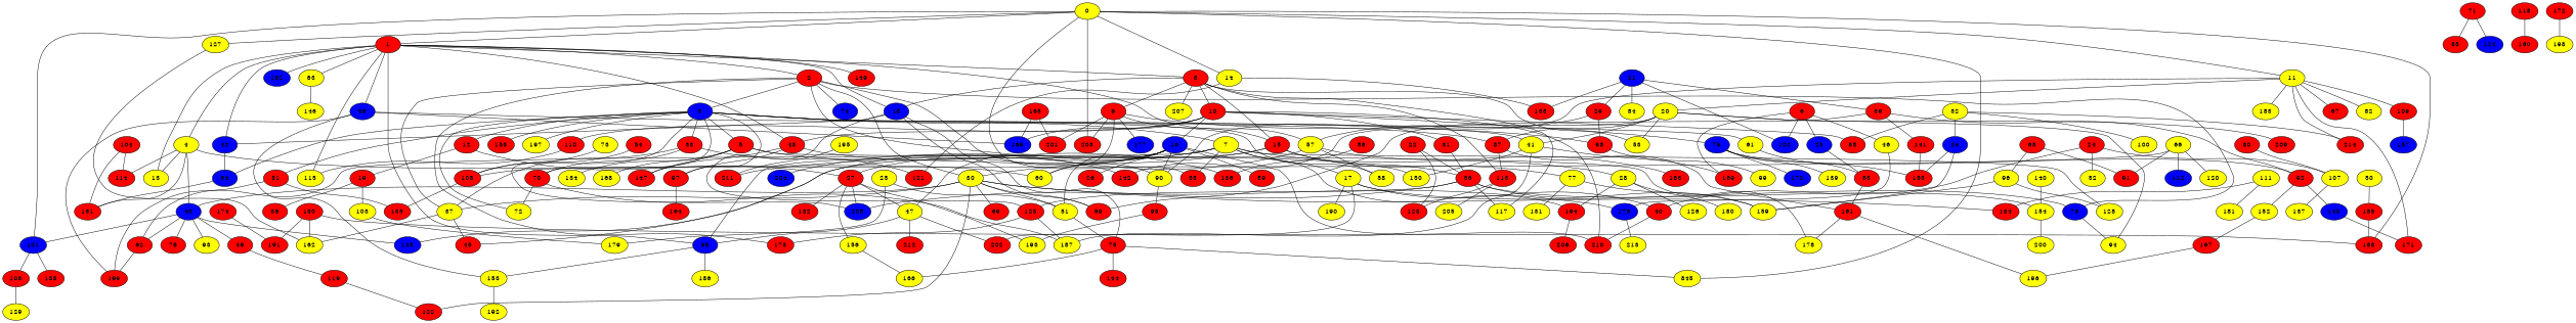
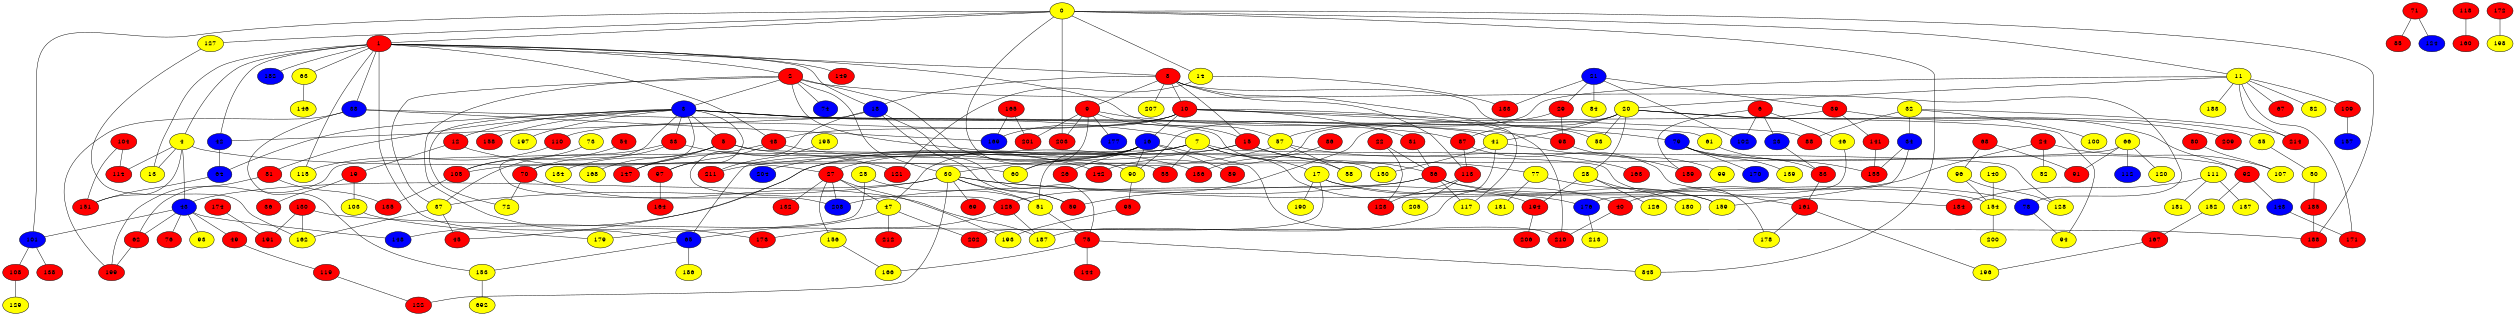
  graph {
    node [fillcolor=red style=filled]
    0 [fillcolor=yellow]
    1
    11 [fillcolor=yellow]
    14 [fillcolor=yellow]
    55
    101 [fillcolor=blue]
    127 [fillcolor=yellow]
    n8 [fillcolor=yellow label=845]
    188
    203
    2
    4 [fillcolor=yellow]
    8
    13 [fillcolor=yellow]
    18 [fillcolor=blue]
    38 [fillcolor=blue]
    42 [fillcolor=blue]
    48
    57 [fillcolor=yellow]
    63 [fillcolor=yellow]
    65 [fillcolor=blue]
    115 [fillcolor=yellow]
    149
    182 [fillcolor=blue]
    90 [fillcolor=yellow]
    20 [fillcolor=yellow]
    67
    82 [fillcolor=yellow]
    109
    171
    183 [fillcolor=yellow]
    214
    121
    133
    108
    138
    162 [fillcolor=yellow]
    3 [fillcolor=blue]
    30 [fillcolor=yellow]
    37 [fillcolor=yellow]
    74 [fillcolor=blue]
    78 [fillcolor=blue]
    150 [fillcolor=yellow]
    173
    43 [fillcolor=blue]
    60 [fillcolor=yellow]
    114
    151
    9
    10
    15
    53 [fillcolor=yellow]
    113
    117 [fillcolor=yellow]
    207 [fillcolor=yellow]
    59
    75
    125
    169 [fillcolor=blue]
    61 [fillcolor=yellow]
    153 [fillcolor=yellow]
    199
    64 [fillcolor=blue]
    97
    147
    136
    58 [fillcolor=yellow]
    148 [fillcolor=blue]
    163
    146 [fillcolor=yellow]
    186 [fillcolor=yellow]
    5
    7 [fillcolor=yellow]
    12
    33
    41 [fillcolor=yellow]
    70
    72 [fillcolor=yellow]
    81
    87
    158
    197 [fillcolor=yellow]
    208 [fillcolor=blue]
    51 [fillcolor=yellow]
    69
    122
    176 [fillcolor=blue]
    184
    45
    94 [fillcolor=yellow]
    95
    134 [fillcolor=yellow]
    142
    168 [fillcolor=yellow]
    178 [fillcolor=yellow]
    17 [fillcolor=yellow]
    28 [fillcolor=yellow]
    62
    128 [fillcolor=yellow]
    194
    204 [fillcolor=blue]
    211
    19
    27
    189
    187 [fillcolor=yellow]
    135
    161
    164
    49
    76
    93 [fillcolor=yellow]
    23 [fillcolor=blue]
    6
    46 [fillcolor=yellow]
    102 [fillcolor=blue]
    83
    40
    190 [fillcolor=yellow]
    202
    126 [fillcolor=yellow]
    180 [fillcolor=yellow]
    206
    98
    177 [fillcolor=blue]
    201
    16 [fillcolor=blue]
    31
    79 [fillcolor=blue]
    88
    110
    210
    56
    77 [fillcolor=yellow]
    123
    205 [fillcolor=yellow]
    99 [fillcolor=yellow]
    26
    47 [fillcolor=yellow]
    89
    92
    139 [fillcolor=yellow]
    170 [fillcolor=blue]
+   35 [fillcolor=yellow]
    209
    157 [fillcolor=blue]
    36
    103 [fillcolor=yellow]
    132
    156 [fillcolor=yellow]
    193 [fillcolor=yellow]
    159 [fillcolor=yellow]
    154 [fillcolor=yellow]
    131 [fillcolor=yellow]
    212
    144
    166 [fillcolor=yellow]
    179 [fillcolor=yellow]
    50 [fillcolor=yellow]
    21 [fillcolor=blue]
    29
    39
    84 [fillcolor=yellow]
    141
    22
    24
    52 [fillcolor=yellow]
    107 [fillcolor=yellow]
    137 [fillcolor=yellow]
    25 [fillcolor=yellow]
    213 [fillcolor=yellow]
    32 [fillcolor=yellow]
    34 [fillcolor=blue]
    100 [fillcolor=yellow]
    155
    185
-   192 [fillcolor=yellow]
+   192 [fillcolor=yellow label=692]
    143 [fillcolor=blue]
    152 [fillcolor=yellow]
    119
    54
    105
    200 [fillcolor=yellow]
    66 [fillcolor=yellow]
    91
    112 [fillcolor=blue]
    120 [fillcolor=yellow]
    68
    96 [fillcolor=yellow]
    71
    85
    124 [fillcolor=blue]
    73 [fillcolor=yellow]
    80
    196 [fillcolor=yellow]
    86
    167
    129 [fillcolor=yellow]
    104
    165
    111 [fillcolor=yellow]
    181 [fillcolor=yellow]
    118
    160
    130
    191
    140 [fillcolor=yellow]
    198 [fillcolor=yellow]
    172
    174
    195 [fillcolor=yellow]
    0 -- 1
    0 -- 11
    0 -- 14
    0 -- 55
    0 -- 101
    0 -- 127
    0 -- n8
    0 -- 188
    0 -- 203
    1 -- 2
    1 -- 4
    1 -- 8
    1 -- 13
    1 -- 18
    1 -- 38
    1 -- 42
    1 -- 48
    1 -- 57
    1 -- 63
    1 -- 65
    1 -- 115
    1 -- 149
    1 -- 182
    11 -- 90
    11 -- 20
    11 -- 67
    11 -- 82
    11 -- 109
    11 -- 171
    11 -- 183
    11 -- 214
    14 -- 121
    14 -- 133
    101 -- 108
    101 -- 138
    127 -- 162
    2 -- 90
    2 -- 3
    2 -- 30
    2 -- 37
    2 -- 74
    2 -- 78
    2 -- 150
    2 -- 173
    4 -- 13
    4 -- 43
    4 -- 60
    4 -- 114
    4 -- 151
    8 -- 18
    8 -- 9
    8 -- 10
    8 -- 15
    8 -- 53
    8 -- 113
    8 -- 117
    8 -- 207
    18 -- 42
    18 -- 59
    18 -- 75
    18 -- 125
    38 -- 169
    38 -- 61
    38 -- 153
    38 -- 199
    42 -- 64
    48 -- 97
    48 -- 147
    48 -- 136
    57 -- 58
    57 -- 148
    57 -- 163
    63 -- 146
    65 -- 153
    65 -- 186
    90 -- 95
    20 -- 53
    20 -- 59
    20 -- 41
    20 -- 87
    20 -- 94
+   20 -- 35
    20 -- 209
    109 -- 157
    108 -- 129
    3 -- 64
    3 -- 97
    3 -- 58
    3 -- 5
    3 -- 7
    3 -- 12
    3 -- 33
    3 -- 41
    3 -- 70
    3 -- 72
    3 -- 81
    3 -- 87
    3 -- 158
    3 -- 197
    3 -- 208
    30 -- 37
    30 -- 43
    30 -- 59
    30 -- 51
    30 -- 69
    30 -- 122
    30 -- 176
    30 -- 184
    37 -- 162
    37 -- 45
    78 -- 94
    43 -- 101
    43 -- 148
    43 -- 62
    43 -- 49
    43 -- 76
    43 -- 93
    9 -- 203
    9 -- 60
    9 -- 15
    9 -- 98
    9 -- 177
    9 -- 201
    10 -- 48
    10 -- 169
    10 -- 16
    10 -- 31
    10 -- 79
    10 -- 88
    10 -- 110
    10 -- 210
    15 -- 30
    15 -- 45
    15 -- 56
    15 -- 77
    113 -- 123
    113 -- 205
    75 -- n8
    75 -- 144
    75 -- 166
    125 -- 173
    125 -- 187
    61 -- 155
    153 -- 192
    64 -- 151
    97 -- 164
    5 -- 147
    5 -- 134
    5 -- 142
    5 -- 168
    5 -- 178
    7 -- 55
    7 -- 17
-   7 -- 28
+   20 -- 28
    7 -- 62
    7 -- 128
    7 -- 194
    7 -- 204
    7 -- 211
    12 -- 19
    12 -- 27
    33 -- 121
    33 -- 37
    33 -- 70
    41 -- 150
    41 -- 189
    41 -- 187
    70 -- 72
    70 -- 187
    81 -- 199
    81 -- 135
    87 -- 113
    87 -- 161
    51 -- 75
    176 -- 213
    95 -- 193
    17 -- 78
    17 -- 40
    17 -- 190
    17 -- 202
    28 -- 194
    28 -- 126
    28 -- 180
    62 -- 199
    194 -- 206
    19 -- 36
    19 -- 103
    27 -- 208
    27 -- 47
    27 -- 132
    27 -- 156
    27 -- 193
    161 -- 178
    161 -- 196
    49 -- 119
    23 -- 83
    6 -- 189
    6 -- 23
    6 -- 46
    6 -- 102
    46 -- 176
    83 -- 161
    40 -- 210
    98 -- 99
    16 -- 65
    16 -- 90
    16 -- 60
    16 -- 51
    16 -- 27
    16 -- 210
    16 -- 26
    16 -- 47
    16 -- 89
    31 -- 56
    79 -- 83
    79 -- 92
    79 -- 139
    79 -- 170
    110 -- 115
    56 -- 117
    56 -- 125
    56 -- 208
    56 -- 159
    56 -- 154
    77 -- 159
    77 -- 131
    47 -- 65
    47 -- 202
    47 -- 212
    92 -- 143
    92 -- 152
+   35 -- 50
    103 -- 179
    156 -- 166
    154 -- 200
    50 -- 185
    21 -- 133
    21 -- 102
    21 -- 29
    21 -- 39
    21 -- 84
    29 -- 57
    29 -- 98
    39 -- 142
    39 -- 92
    39 -- 141
    141 -- 155
    22 -- 56
    22 -- 123
    24 -- 40
    24 -- 52
    24 -- 107
-   107 -- 137
+   111 -- 137
    25 -- 51
    25 -- 179
    32 -- 214
    32 -- 88
    32 -- 34
    32 -- 100
    34 -- 159
    34 -- 155
    185 -- 188
    143 -- 171
    152 -- 167
    119 -- 122
    54 -- 105
    105 -- 135
    66 -- 105
    66 -- 91
    66 -- 112
    66 -- 120
    68 -- 91
    68 -- 96
    96 -- 128
-   96 -- 159
+   96 -- 154
    71 -- 85
    71 -- 124
    73 -- 105
    80 -- 107
    86 -- 136
    167 -- 196
    104 -- 114
    104 -- 151
    165 -- 169
    165 -- 201
    111 -- 184
    111 -- 181
    118 -- 160
    130 -- 188
    130 -- 162
    130 -- 191
    140 -- 154
    172 -- 198
    174 -- 191
    195 -- 211
  }
